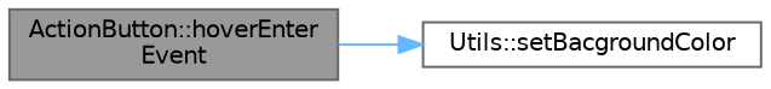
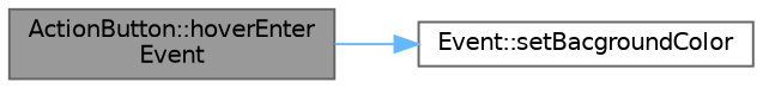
  digraph {
    rankdir=LR
    node [fontname=Helvetica fontsize=10 shape=box style=filled]
    n1 [color=gray40 fillcolor=grey60 fontcolor=black height=0.2 label="ActionButton::hoverEnter\lEvent" width=0.4]
-   n2 [color=grey40 fillcolor=white height=0.2 label="Utils::setBacgroundColor" width=0.4]
+   n2 [color=grey40 fillcolor=white height=0.2 label="Event::setBacgroundColor" width=0.4]
    n1 -> n2 [color=steelblue1 fontname=Helvetica fontsize=10 labelfontname=Helvetica labelfontsize=10 style=solid]
  }
